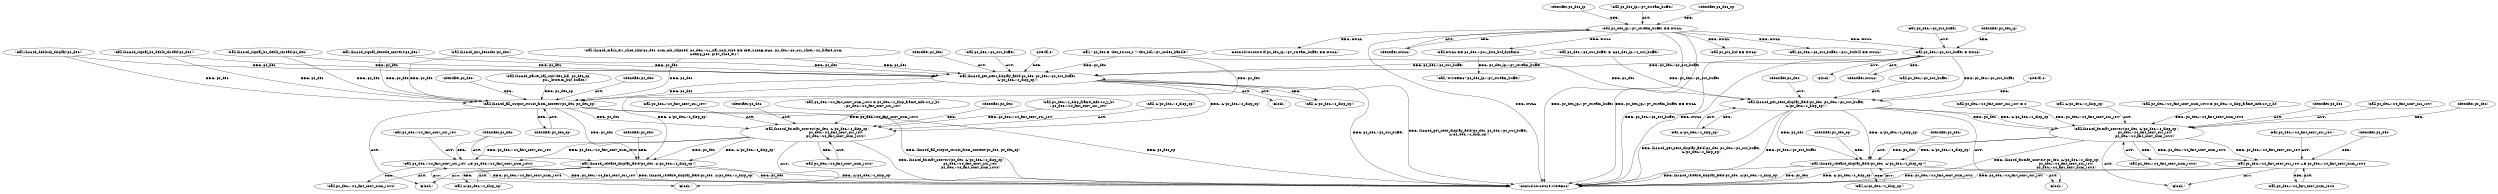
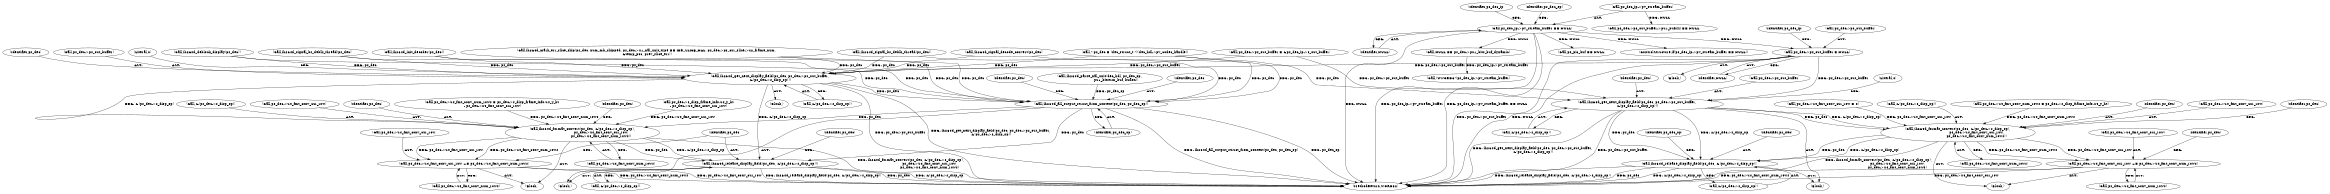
  digraph {
    n1 [label="(Call,ps_dec->ps_out_buffer = NULL)"]
    n2 [label="(Call,ih264d_get_next_display_field(ps_dec, ps_dec->ps_out_buffer,\n &(ps_dec->s_disp_op)))"]
    n3 [label="(Call,ih264d_get_next_display_field(ps_dec, ps_dec->ps_out_buffer,\n &(ps_dec->s_disp_op)))"]
-   n4 [label="(ControlStructure,WORD32)"]
+   n4 [label="(MethodReturn,WORD32)"]
    n5 [label="(Block,)"]
    n6 [label="(Identifier,NULL)"]
    n7 [label="(Call,ih264d_format_convert(ps_dec, &(ps_dec->s_disp_op),\n                                  ps_dec->u4_fmt_conv_cur_row,\n                                  ps_dec->u4_fmt_conv_num_rows))"]
    n8 [label="(Call,ih264d_release_display_field(ps_dec, &(ps_dec->s_disp_op)))"]
    n9 [label="(Block,)"]
    n10 [label="(Call,&(ps_dec->s_disp_op))"]
    n11 [label="(Call,ih264d_fill_output_struct_from_context(ps_dec, ps_dec_op))"]
    n12 [label="(Call,ih264d_format_convert(ps_dec, &(ps_dec->s_disp_op),\n                                  ps_dec->u4_fmt_conv_cur_row,\n                                  ps_dec->u4_fmt_conv_num_rows))"]
    n13 [label="(Call,ih264d_release_display_field(ps_dec, &(ps_dec->s_disp_op)))"]
    n14 [label="(Block,)"]
    n15 [label="(Call,&(ps_dec->s_disp_op))"]
    n16 [label="(Call,ps_dec_ip->pv_stream_buffer == NULL)"]
    n17 [label="(Call,NULL == ps_dec->pu1_bits_buf_dynamic)"]
    n18 [label="(Identifier,NULL)"]
    n19 [label="(Call,ps_pic_buf == NULL)"]
    n20 [label="(Call,ps_dec->ps_out_buffer->pu1_bufs[i] == NULL)"]
    n21 [label="(ControlStructure,if(ps_dec_ip->pv_stream_buffer == NULL))"]
    n22 [label="(Call,(UWORD8*)ps_dec_ip->pv_stream_buffer)"]
    n23 [label="(Call,ps_dec->u4_fmt_conv_cur_row += ps_dec->u4_fmt_conv_num_rows)"]
    n24 [label="(Call,ps_dec->u4_fmt_conv_num_rows)"]
    n25 [label="(Block,)"]
    n26 [label="(Call,&(ps_dec->s_disp_op))"]
    n27 [label="(Call,ps_dec->u4_fmt_conv_num_rows)"]
    n28 [label="(Identifier,ps_dec_op)"]
    n29 [label="(Block,)"]
    n30 [label="(Call,ps_dec->u4_fmt_conv_cur_row += ps_dec->u4_fmt_conv_num_rows)"]
    n31 [label="(Call,ps_dec->u4_fmt_conv_num_rows)"]
    n32 [label="(Block,)"]
    n33 [label="(Call,&(ps_dec->s_disp_op))"]
    n34 [label="(Call,ps_dec->u4_fmt_conv_num_rows)"]
    n35 [label="(Call,ps_dec->ps_out_buffer)"]
    n36 [label="(Call,ps_dec->u4_fmt_conv_num_rows = ps_dec->s_disp_frame_info.u4_y_ht\n - ps_dec->u4_fmt_conv_cur_row)"]
    n37 [label="(Identifier,ps_dec)"]
    n38 [label="(Call,ps_dec->u4_fmt_conv_cur_row)"]
    n39 [label="(Call,ps_dec->u4_fmt_conv_cur_row = 0)"]
    n40 [label="(Identifier,ps_dec_ip)"]
    n41 [label="(Call,ih264d_deblock_display(ps_dec))"]
    n42 [label="(Call,&(ps_dec->s_disp_op))"]
    n43 [label="(Call,ps_dec->u4_fmt_conv_num_rows = ps_dec->s_disp_frame_info.u4_y_ht)"]
    n44 [label="(Identifier,ps_dec)"]
    n45 [label="(Call,ps_dec->ps_out_buffer)"]
    n46 [label="(Identifier,ps_dec_op)"]
    n47 [label="(Identifier,ps_dec)"]
    n48 [label="(Call,ps_dec->s_disp_frame_info.u4_y_ht\n - ps_dec->u4_fmt_conv_cur_row)"]
    n49 [label="(Identifier,ps_dec_ip)"]
    n50 [label="(Call,ih264d_parse_nal_unit(dec_hdl, ps_dec_op,\n                              pu1_bitstrm_buf, buflen))"]
    n51 [label="(Call,ps_dec->ps_out_buffer = &ps_dec_ip->s_out_buffer)"]
    n52 [label="(Literal,0)"]
    n53 [label="(Call,ps_dec->ps_out_buffer)"]
    n54 [label="(Call,ih264d_mark_err_slice_skip(ps_dec, num_mb_skipped, ps_dec->u1_nal_unit_type == IDR_SLICE_NAL, ps_dec->ps_cur_slice->u2_frame_num,\n &temp_poc, prev_slice_err))"]
    n55 [label="(Identifier,ps_dec)"]
    n56 [label="(Call,ps_dec->u4_fmt_conv_cur_row)"]
    n57 [label="(Literal,0)"]
    n58 [label="(Call,ps_dec->u4_fmt_conv_cur_row)"]
    n59 [label="(Call,ih264d_signal_decode_convert(ps_dec))"]
    n60 [label="(Identifier,ps_dec)"]
    n61 [label="(Call,* ps_dec = (dec_struct_t *)(dec_hdl->pv_codec_handle))"]
    n62 [label="(Identifier,ps_dec)"]
    n63 [label="(Call,ih264d_signal_bs_deblk_thread(ps_dec))"]
    n64 [label="(Call,ih264d_init_decoder(ps_dec))"]
    n65 [label="(Call,&(ps_dec->s_disp_op))"]
    n66 [label="(Identifier,ps_dec)"]
    n67 [label="(Identifier,ps_dec)"]
    n68 [label="(Call,ps_dec_ip->pv_stream_buffer)"]
    n69 [label="(Identifier,ps_dec)"]
    n70 [label="(Call,ps_dec->u4_fmt_conv_cur_row)"]
    n71 [label="(Call,ih264d_signal_bs_deblk_thread(ps_dec))"]
    n72 [label="(Identifier,ps_dec)"]
    n73 [label="(Identifier,ps_dec)"]
    n74 [label="(Identifier,ps_dec_op)"]
    n75 [label="(Identifier,ps_dec)"]
    n1 -> n2 [label="DDG: ps_dec->ps_out_buffer"]
    n1 -> n3 [label="DDG: ps_dec->ps_out_buffer"]
    n1 -> n4 [label="DDG: ps_dec->ps_out_buffer"]
    n1 -> n4 [label="DDG: NULL"]
    n1 -> n5 [label="AST: "]
    n1 -> n6 [label="CFG: "]
    n2 -> n4 [label="DDG: ps_dec->ps_out_buffer"]
    n2 -> n4 [label="DDG: ih264d_get_next_display_field(ps_dec, ps_dec->ps_out_buffer,\n &(ps_dec->s_disp_op))"]
    n2 -> n7 [label="DDG: ps_dec"]
    n2 -> n7 [label="DDG: &(ps_dec->s_disp_op)"]
    n2 -> n8 [label="DDG: ps_dec"]
    n2 -> n8 [label="DDG: &(ps_dec->s_disp_op)"]
    n2 -> n9 [label="AST: "]
    n2 -> n10 [label="CFG: "]
    n3 -> n4 [label="DDG: ps_dec->ps_out_buffer"]
    n3 -> n4 [label="DDG: ih264d_get_next_display_field(ps_dec, ps_dec->ps_out_buffer,\n &(ps_dec->s_disp_op))"]
    n3 -> n11 [label="DDG: ps_dec"]
    n3 -> n12 [label="DDG: &(ps_dec->s_disp_op)"]
    n3 -> n13 [label="DDG: &(ps_dec->s_disp_op)"]
    n3 -> n14 [label="AST: "]
    n3 -> n15 [label="CFG: "]
    n6 -> n1 [label="AST: "]
    n7 -> n4 [label="DDG: ih264d_format_convert(ps_dec, &(ps_dec->s_disp_op),\n                                  ps_dec->u4_fmt_conv_cur_row,\n                                  ps_dec->u4_fmt_conv_num_rows)"]
    n7 -> n8 [label="DDG: ps_dec"]
    n7 -> n8 [label="DDG: &(ps_dec->s_disp_op)"]
    n7 -> n23 [label="DDG: ps_dec->u4_fmt_conv_num_rows"]
    n7 -> n23 [label="DDG: ps_dec->u4_fmt_conv_cur_row"]
    n7 -> n24 [label="CFG: "]
    n7 -> n25 [label="AST: "]
    n8 -> n4 [label="DDG: ih264d_release_display_field(ps_dec, &(ps_dec->s_disp_op))"]
    n8 -> n4 [label="DDG: ps_dec"]
    n8 -> n4 [label="DDG: &(ps_dec->s_disp_op)"]
    n8 -> n9 [label="AST: "]
    n8 -> n26 [label="CFG: "]
    n10 -> n2 [label="AST: "]
    n11 -> n4 [label="DDG: ih264d_fill_output_struct_from_context(ps_dec, ps_dec_op)"]
    n11 -> n4 [label="DDG: ps_dec_op"]
    n11 -> n12 [label="DDG: ps_dec"]
    n11 -> n13 [label="DDG: ps_dec"]
    n11 -> n28 [label="CFG: "]
    n11 -> n29 [label="AST: "]
    n12 -> n4 [label="DDG: ih264d_format_convert(ps_dec, &(ps_dec->s_disp_op),\n                                  ps_dec->u4_fmt_conv_cur_row,\n                                  ps_dec->u4_fmt_conv_num_rows)"]
    n12 -> n13 [label="DDG: ps_dec"]
    n12 -> n13 [label="DDG: &(ps_dec->s_disp_op)"]
    n12 -> n30 [label="DDG: ps_dec->u4_fmt_conv_num_rows"]
    n12 -> n30 [label="DDG: ps_dec->u4_fmt_conv_cur_row"]
    n12 -> n31 [label="CFG: "]
    n12 -> n32 [label="AST: "]
    n13 -> n4 [label="DDG: ih264d_release_display_field(ps_dec, &(ps_dec->s_disp_op))"]
    n13 -> n4 [label="DDG: ps_dec"]
    n13 -> n4 [label="DDG: &(ps_dec->s_disp_op)"]
    n13 -> n29 [label="AST: "]
    n13 -> n33 [label="CFG: "]
    n15 -> n3 [label="AST: "]
    n16 -> n1 [label="DDG: NULL"]
    n16 -> n4 [label="DDG: ps_dec_ip->pv_stream_buffer == NULL"]
    n16 -> n4 [label="DDG: NULL"]
    n16 -> n4 [label="DDG: ps_dec_ip->pv_stream_buffer"]
    n16 -> n17 [label="DDG: NULL"]
    n16 -> n18 [label="CFG: "]
    n16 -> n19 [label="DDG: NULL"]
-   n16 -> n20 [label="DDG: NULL"]
+   n68 -> n20 [label="DDG: NULL"]
    n16 -> n21 [label="DDG: NULL"]
    n17 -> n22 [label="DDG: ps_dec_ip->pv_stream_buffer"]
    n18 -> n16 [label="AST: "]
    n23 -> n4 [label="DDG: ps_dec->u4_fmt_conv_cur_row"]
    n23 -> n4 [label="DDG: ps_dec->u4_fmt_conv_num_rows"]
    n23 -> n25 [label="AST: "]
    n23 -> n27 [label="CFG: "]
    n24 -> n7 [label="AST: "]
    n26 -> n8 [label="AST: "]
    n27 -> n23 [label="AST: "]
    n28 -> n11 [label="AST: "]
    n30 -> n4 [label="DDG: ps_dec->u4_fmt_conv_cur_row"]
    n30 -> n4 [label="DDG: ps_dec->u4_fmt_conv_num_rows"]
    n30 -> n32 [label="AST: "]
    n30 -> n34 [label="CFG: "]
    n31 -> n12 [label="AST: "]
    n33 -> n13 [label="AST: "]
    n34 -> n30 [label="AST: "]
    n35 -> n1 [label="AST: "]
    n36 -> n12 [label="DDG: ps_dec->u4_fmt_conv_num_rows"]
    n37 -> n11 [label="AST: "]
    n38 -> n23 [label="AST: "]
    n39 -> n7 [label="DDG: ps_dec->u4_fmt_conv_cur_row"]
    n40 -> n16 [label="CFG: "]
    n41 -> n3 [label="DDG: ps_dec"]
    n41 -> n11 [label="DDG: ps_dec"]
    n42 -> n7 [label="AST: "]
    n43 -> n7 [label="DDG: ps_dec->u4_fmt_conv_num_rows"]
    n44 -> n13 [label="AST: "]
    n44 -> n30 [label="CFG: "]
    n45 -> n3 [label="AST: "]
    n46 -> n8 [label="CFG: "]
    n47 -> n12 [label="CFG: "]
    n48 -> n12 [label="DDG: ps_dec->u4_fmt_conv_cur_row"]
    n49 -> n1 [label="CFG: "]
    n50 -> n11 [label="DDG: ps_dec_op"]
    n51 -> n2 [label="DDG: ps_dec->ps_out_buffer"]
    n51 -> n3 [label="DDG: ps_dec->ps_out_buffer"]
    n52 -> n3 [label="CFG: "]
    n53 -> n2 [label="AST: "]
    n54 -> n3 [label="DDG: ps_dec"]
    n54 -> n11 [label="DDG: ps_dec"]
    n55 -> n7 [label="AST: "]
    n56 -> n7 [label="AST: "]
    n57 -> n2 [label="CFG: "]
    n58 -> n30 [label="AST: "]
    n59 -> n3 [label="DDG: ps_dec"]
    n59 -> n11 [label="DDG: ps_dec"]
    n60 -> n3 [label="AST: "]
    n61 -> n2 [label="DDG: ps_dec"]
    n61 -> n3 [label="DDG: ps_dec"]
    n61 -> n11 [label="DDG: ps_dec"]
    n62 -> n23 [label="CFG: "]
    n63 -> n3 [label="DDG: ps_dec"]
    n63 -> n11 [label="DDG: ps_dec"]
    n64 -> n3 [label="DDG: ps_dec"]
    n64 -> n11 [label="DDG: ps_dec"]
    n65 -> n12 [label="AST: "]
    n66 -> n8 [label="AST: "]
    n67 -> n11 [label="CFG: "]
    n68 -> n16 [label="AST: "]
    n69 -> n7 [label="CFG: "]
    n70 -> n12 [label="AST: "]
    n71 -> n3 [label="DDG: ps_dec"]
    n71 -> n11 [label="DDG: ps_dec"]
    n72 -> n13 [label="CFG: "]
    n73 -> n12 [label="AST: "]
    n74 -> n16 [label="CFG: "]
    n75 -> n2 [label="AST: "]
  }
